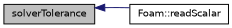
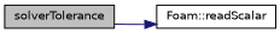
  digraph {
    rankdir=LR
    node [color=black fontname=Helvetica fontsize=10 shape=record]
    n1 [fillcolor=grey75 fontcolor=black height=0.2 label=solverTolerance style=filled width=0.4]
    n2 [height=0.2 label="Foam::readScalar" width=0.4]
-   n2 -> n1 [color=midnightblue fontname=Helvetica fontsize=10 labelfontname=Helvetica labelfontsize=10 style=solid]
+   n1 -> n2 [color=midnightblue fontname=Helvetica fontsize=10 labelfontname=Helvetica labelfontsize=10 style=solid]
  }
